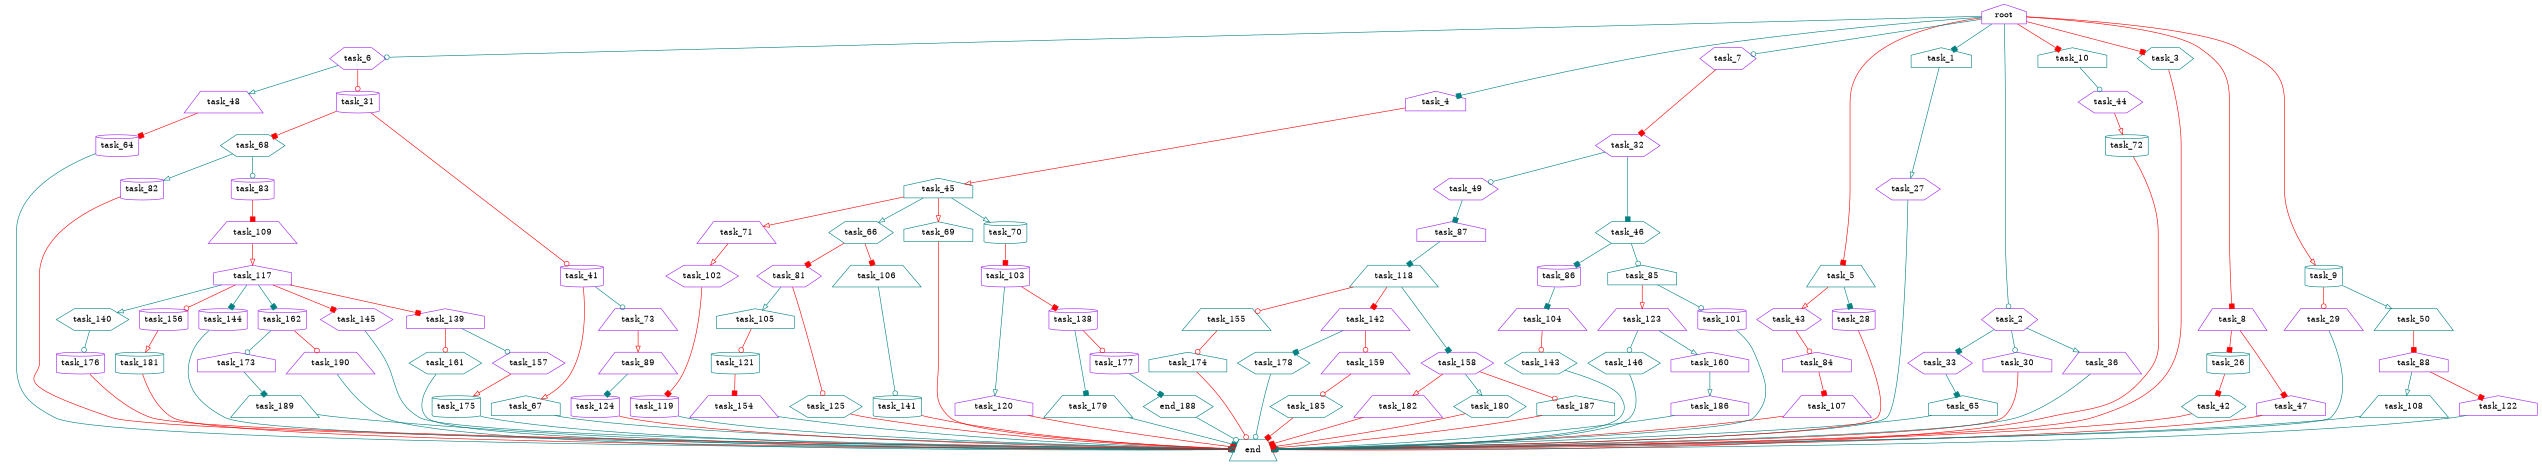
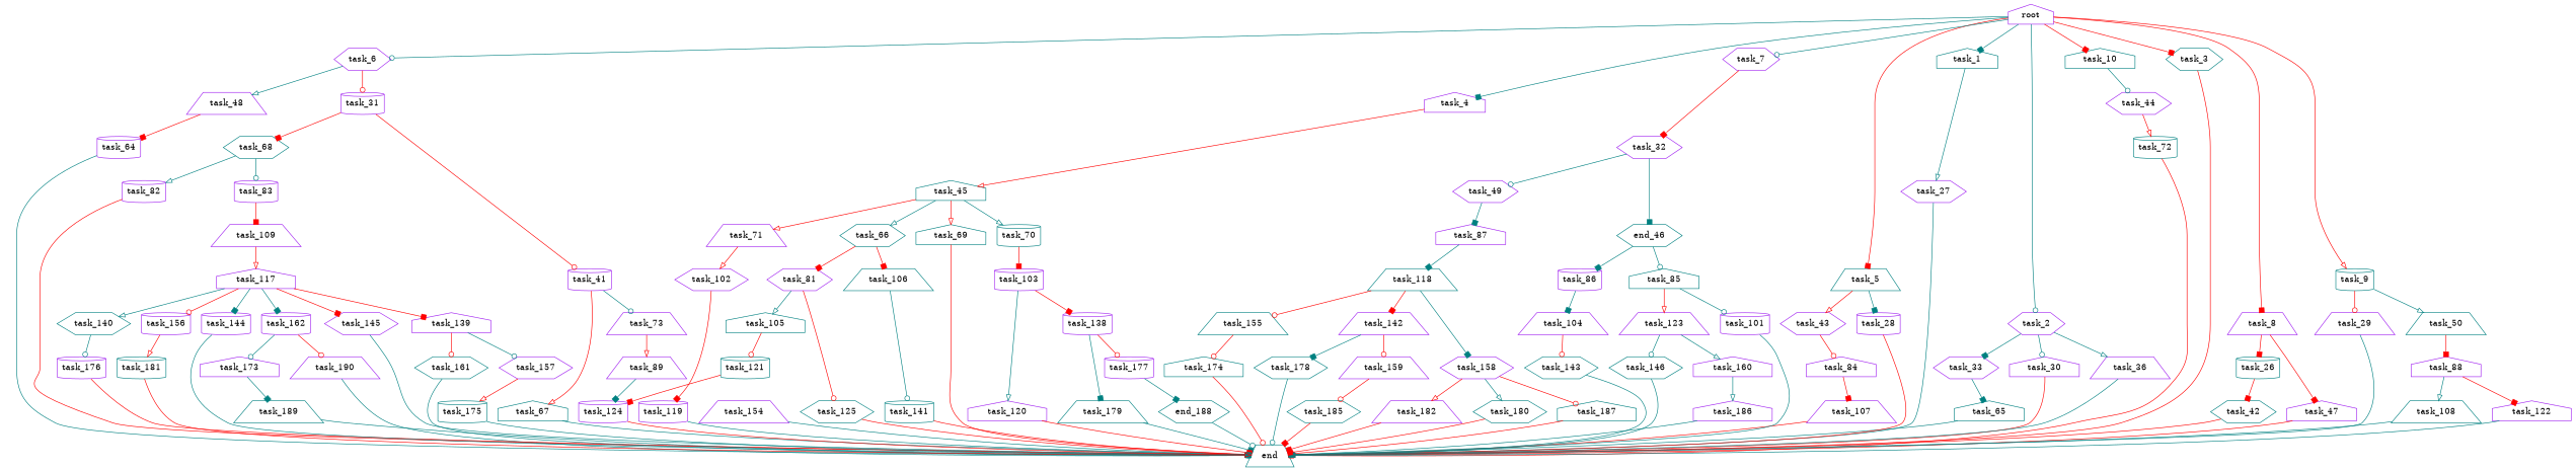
  digraph {
    node [color=purple shape=hexagon]
    edge [arrowhead=box color=red]
    task_31 [shape=cylinder]
    task_6
    task_48 [shape=trapezium]
    task_68 [color=teal]
    task_41 [shape=cylinder]
    task_64 [shape=cylinder]
    task_154 [shape=trapezium]
    end [color=teal shape=trapezium]
    task_45 [color=teal shape=house]
    task_66 [color=teal]
    task_69 [color=teal shape=house]
    task_70 [color=teal shape=cylinder]
    task_71 [shape=trapezium]
    task_81
    task_106 [color=teal shape=trapezium]
    task_103 [shape=cylinder]
    task_102
    task_187 [color=teal shape=house]
    task_123 [shape=trapezium]
    task_160 [shape=house]
    task_146 [color=teal]
    task_186 [shape=house]
    task_107 [shape=trapezium]
    task_105 [color=teal shape=house]
    task_125 [color=teal]
    task_141 [color=teal shape=cylinder]
    task_1 [color=teal shape=house]
    task_27
    task_82 [shape=cylinder]
    task_159 [shape=trapezium]
    task_185 [color=teal]
    task_83 [shape=cylinder]
    task_109 [shape=trapezium]
    task_119 [shape=cylinder]
    task_190 [shape=trapezium]
    task_65 [color=teal shape=house]
    task_117 [shape=house]
    task_72 [color=teal shape=cylinder]
    root [shape=house]
    task_4 [shape=house]
    task_3 [color=teal]
    task_8 [shape=trapezium]
    task_9 [color=teal shape=cylinder]
    task_5 [color=teal shape=trapezium]
    task_7
    task_2
    task_10 [color=teal shape=house]
    task_26 [color=teal shape=cylinder]
    task_47 [shape=house]
    task_50 [color=teal shape=trapezium]
    task_29 [shape=trapezium]
    task_28 [shape=cylinder]
    task_43
    task_32
    task_33
    task_30 [shape=house]
    n57 [label=task_36 shape=trapezium]
    task_44
    task_178 [color=teal]
    task_176 [shape=cylinder]
    task_179 [color=teal shape=trapezium]
    task_144 [shape=cylinder]
    task_84 [shape=house]
    task_86 [shape=cylinder]
    task_104 [shape=trapezium]
    task_143 [color=teal]
    task_189 [color=teal shape=trapezium]
    task_85 [color=teal shape=house]
    task_101 [shape=cylinder]
    task_182 [shape=trapezium]
    task_42 [color=teal]
    task_120 [shape=house]
    task_88 [shape=house]
    task_145
    task_162 [shape=cylinder]
    task_156 [shape=cylinder]
    task_139 [shape=house]
    task_140 [color=teal]
    task_177 [shape=cylinder]
    n80 [color=teal label=end_188]
    task_49
-   task_46 [color=teal]
+   task_46 [color=teal label=end_46]
    task_87 [shape=house]
    task_161 [color=teal]
    task_118 [color=teal shape=trapezium]
    task_122 [shape=house]
    task_108 [color=teal shape=trapezium]
    task_181 [color=teal shape=cylinder]
    task_155 [color=teal shape=trapezium]
    task_174 [color=teal shape=house]
    task_73 [shape=trapezium]
    task_67 [color=teal shape=house]
    task_142 [shape=trapezium]
    task_173 [shape=house]
    task_180 [color=teal]
    task_121 [color=teal shape=cylinder]
    task_175 [color=teal shape=cylinder]
    task_89 [shape=trapezium]
    task_124 [shape=cylinder]
    task_158
    task_138 [shape=cylinder]
    task_157
    task_31 -> task_68
    task_31 -> task_41 [arrowhead=odot]
    task_6 -> task_31 [arrowhead=odot]
    task_6 -> task_48 [arrowhead=onormal color=teal]
    task_48 -> task_64
    task_68 -> task_82 [arrowhead=onormal color=teal]
    task_68 -> task_83 [arrowhead=odot color=teal]
    task_41 -> task_73 [arrowhead=odot color=teal]
    task_41 -> task_67 [arrowhead=onormal]
    task_64 -> end [arrowhead=odot color=teal]
    task_154 -> end [arrowhead=odot color=teal]
    task_45 -> task_66 [arrowhead=onormal color=teal]
    task_45 -> task_69 [arrowhead=onormal]
    task_45 -> task_70 [arrowhead=onormal color=teal]
    task_45 -> task_71 [arrowhead=onormal]
    task_66 -> task_81
    task_66 -> task_106
    task_69 -> end [arrowhead=odot]
    task_70 -> task_103
    task_71 -> task_102 [arrowhead=onormal]
    task_81 -> task_105 [arrowhead=onormal color=teal]
    task_81 -> task_125 [arrowhead=odot]
    task_106 -> task_141 [arrowhead=odot color=teal]
    task_103 -> task_120 [arrowhead=onormal color=teal]
    task_103 -> task_138
    task_102 -> task_119
    task_187 -> end
    task_123 -> task_160 [arrowhead=onormal color=teal]
    task_123 -> task_146 [arrowhead=odot color=teal]
    task_160 -> task_186 [arrowhead=onormal color=teal]
    task_146 -> end [arrowhead=odot color=teal]
    task_186 -> end [arrowhead=odot color=teal]
    task_107 -> end
    task_105 -> task_121 [arrowhead=odot]
    task_125 -> end [arrowhead=odot]
    task_141 -> end
    task_1 -> task_27 [arrowhead=onormal color=teal]
    task_27 -> end [arrowhead=onormal color=teal]
    task_82 -> end [arrowhead=odot]
    task_159 -> task_185 [arrowhead=odot]
    task_185 -> end
    task_83 -> task_109
    task_109 -> task_117 [arrowhead=onormal]
    task_119 -> end [arrowhead=odot color=teal]
    task_190 -> end [arrowhead=odot color=teal]
    task_65 -> end [color=teal]
    task_117 -> task_144 [color=teal]
    task_117 -> task_145
    task_117 -> task_162 [color=teal]
    task_117 -> task_156 [arrowhead=odot]
    task_117 -> task_139
    task_117 -> task_140 [arrowhead=onormal color=teal]
    task_72 -> end
    root -> task_6 [arrowhead=odot color=teal]
    root -> task_1 [color=teal]
    root -> task_4 [color=teal]
    root -> task_3
    root -> task_8
    root -> task_9 [arrowhead=onormal]
    root -> task_5
    root -> task_7 [arrowhead=odot color=teal]
    root -> task_2 [arrowhead=odot color=teal]
    root -> task_10
    task_4 -> task_45 [arrowhead=onormal]
    task_3 -> end [arrowhead=onormal]
    task_8 -> task_26
    task_8 -> task_47
    task_9 -> task_50 [arrowhead=onormal color=teal]
    task_9 -> task_29 [arrowhead=odot]
    task_5 -> task_28 [color=teal]
    task_5 -> task_43 [arrowhead=onormal]
    task_7 -> task_32
    task_2 -> task_33 [color=teal]
    task_2 -> task_30 [arrowhead=odot color=teal]
    task_2 -> n57 [arrowhead=onormal color=teal]
    task_10 -> task_44 [arrowhead=odot color=teal]
    task_26 -> task_42
    task_47 -> end [arrowhead=onormal]
    task_50 -> task_88
    task_29 -> end [arrowhead=onormal color=teal]
    task_28 -> end
    task_43 -> task_84 [arrowhead=odot]
    task_32 -> task_49 [arrowhead=odot color=teal]
    task_32 -> task_46 [color=teal]
    task_33 -> task_65 [color=teal]
    task_30 -> end [arrowhead=odot]
    n57 -> end [arrowhead=odot color=teal]
    task_44 -> task_72 [arrowhead=onormal]
    task_178 -> end [arrowhead=odot color=teal]
    task_176 -> end
    task_179 -> end [color=teal]
    task_144 -> end [arrowhead=onormal color=teal]
    task_84 -> task_107
    task_86 -> task_104 [color=teal]
    task_104 -> task_143 [arrowhead=odot]
    task_143 -> end [arrowhead=odot color=teal]
    task_189 -> end [color=teal]
    task_85 -> task_123 [arrowhead=onormal]
    task_85 -> task_101 [arrowhead=odot color=teal]
    task_101 -> end [arrowhead=onormal color=teal]
    task_182 -> end
    task_42 -> end [arrowhead=odot]
    task_120 -> end
    task_88 -> task_122
    task_88 -> task_108 [arrowhead=onormal color=teal]
    task_145 -> end [color=teal]
    task_162 -> task_190 [arrowhead=odot]
    task_162 -> task_173 [arrowhead=odot color=teal]
    task_156 -> task_181 [arrowhead=onormal]
    task_139 -> task_161 [arrowhead=odot]
    task_139 -> task_157 [arrowhead=odot color=teal]
    task_140 -> task_176 [arrowhead=odot color=teal]
    task_177 -> n80 [color=teal]
    n80 -> end [arrowhead=odot color=teal]
    task_49 -> task_87 [color=teal]
    task_46 -> task_86 [color=teal]
    task_46 -> task_85 [arrowhead=odot color=teal]
    task_87 -> task_118 [color=teal]
    task_161 -> end [arrowhead=odot color=teal]
    task_118 -> task_155 [arrowhead=odot]
    task_118 -> task_142
    task_118 -> task_158 [color=teal]
    task_122 -> end [arrowhead=onormal color=teal]
    task_108 -> end [color=teal]
    task_181 -> end [arrowhead=onormal]
    task_155 -> task_174 [arrowhead=odot]
    task_174 -> end [arrowhead=odot]
    task_73 -> task_89 [arrowhead=onormal]
    task_67 -> end [arrowhead=onormal color=teal]
    task_142 -> task_159 [arrowhead=odot]
    task_142 -> task_178 [color=teal]
    task_173 -> task_189 [color=teal]
    task_180 -> end
-   task_121 -> task_154
+   task_121 -> task_124
    task_175 -> end [arrowhead=onormal color=teal]
    task_89 -> task_124 [color=teal]
    task_124 -> end [arrowhead=onormal]
    task_158 -> task_187 [arrowhead=odot]
    task_158 -> task_182 [arrowhead=onormal]
    task_158 -> task_180 [arrowhead=onormal color=teal]
    task_138 -> task_179 [color=teal]
    task_138 -> task_177 [arrowhead=odot]
    task_157 -> task_175 [arrowhead=onormal]
  }
